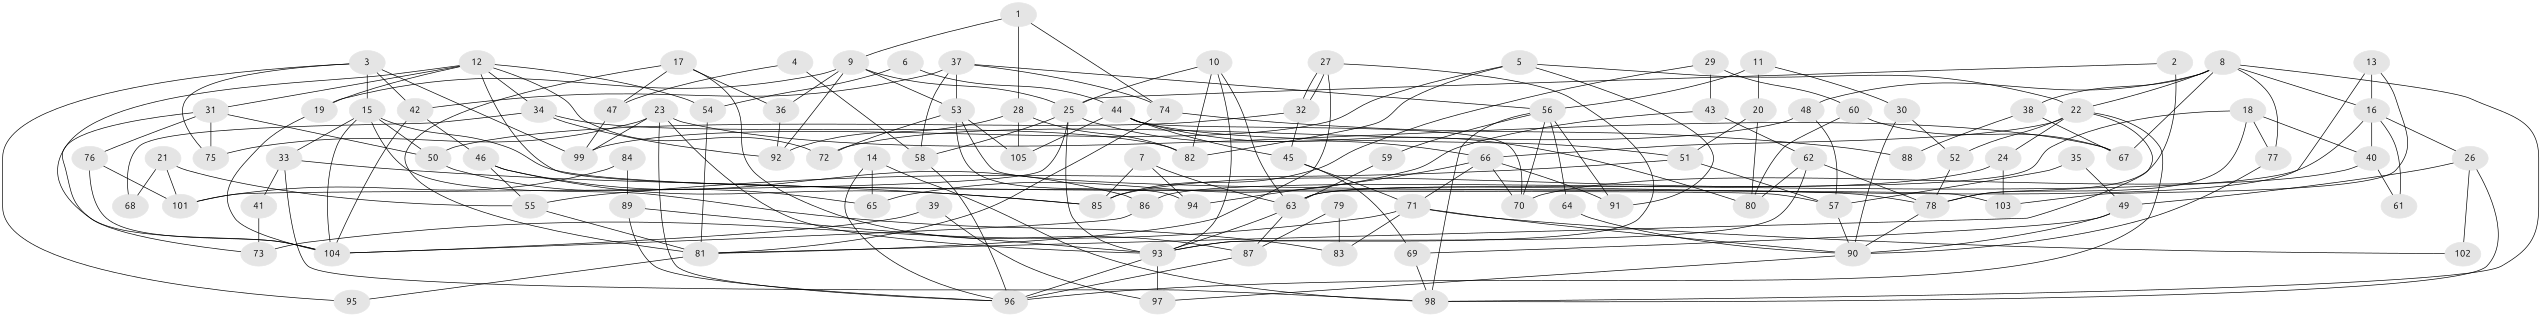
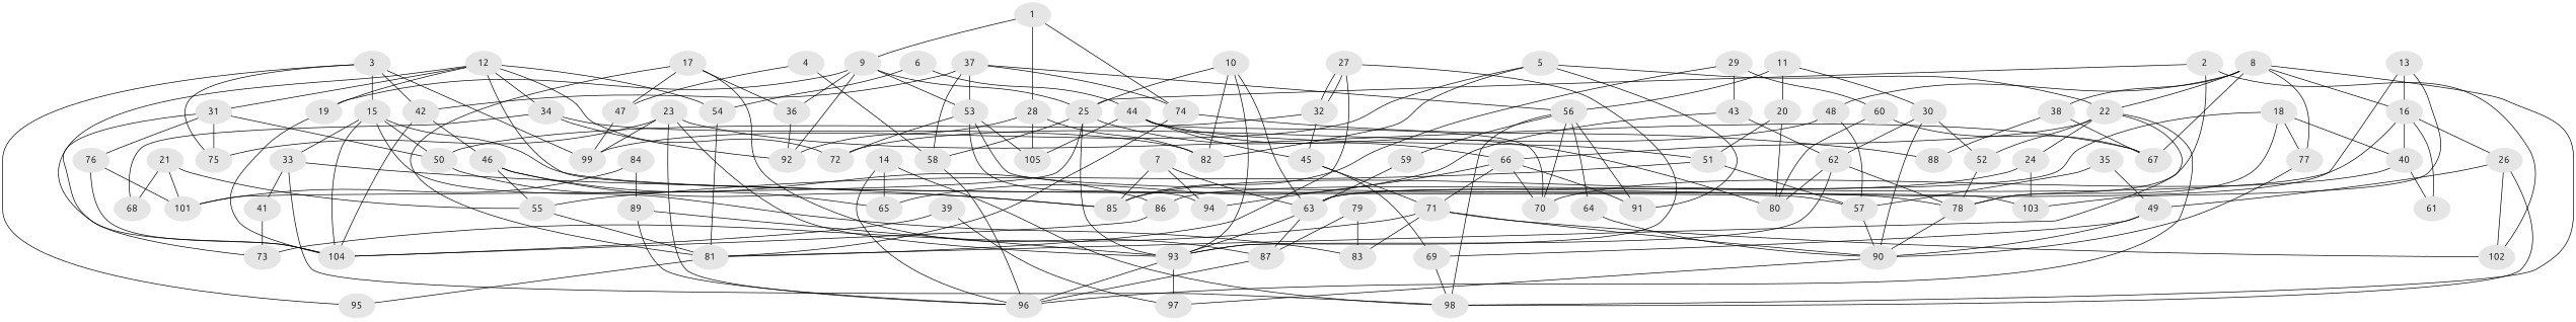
  graph {
    fontname=Ubuntu
    node [color=gray90 fontname=Ubuntu style=filled]
    edge [fontname=Ubuntu]
    1
    9
    28
    74
    25
    19
    36
    92
    53
    82
    n11 [label=105]
    81
    88
    2
    78
    102
    58
    93
    101
    66
    90
    3
    15
    42
    75
    95
    99
    104
    33
    50
    83
    46
    4
    47
    96
    5
    22
    91
    24
    52
    6
    44
    54
    51
    80
    45
    70
    7
    63
    85
    94
    87
    8
    16
    38
    48
    67
    77
    98
    26
    40
    61
    86
    57
    72
    64
    10
    97
    11
    20
    30
    56
    62
    59
    12
    31
    34
    73
    76
    68
    13
    103
    14
    65
    41
    49
    17
    18
    55
    21
    71
    23
    69
    27
    32
    29
    43
    60
    35
    37
    39
    79
    84
    89
    1 -- 9
    1 -- 28
    1 -- 74
    9 -- 25
    9 -- 19
    9 -- 36
    9 -- 92
    9 -- 53
    28 -- 92
    28 -- 82
    28 -- n11
    74 -- 81
    74 -- 88
    25 -- 58
    25 -- 93
    25 -- 101
    25 -- 66
    19 -- 104
    36 -- 92
    53 -- n11
    53 -- 94
    53 -- 72
    53 -- 103
    81 -- 95
    2 -- 25
    2 -- 78
+   2 -- 102
    78 -- 90
    58 -- 96
    93 -- 96
    93 -- 97
    66 -- 91
    66 -- 70
    66 -- 94
    66 -- 71
    90 -- 97
    3 -- 15
    3 -- 42
    3 -- 75
    3 -- 95
    3 -- 99
    15 -- 78
    15 -- 104
    15 -- 33
    15 -- 50
    15 -- 83
    42 -- 104
    42 -- 46
    33 -- 85
    33 -- 98
    33 -- 41
    50 -- 65
    46 -- 85
    46 -- 86
    46 -- 55
    4 -- 58
    4 -- 47
    47 -- 99
    5 -- 82
    5 -- 99
    5 -- 22
    5 -- 91
    22 -- 81
    22 -- 66
    22 -- 96
    22 -- 24
    22 -- 52
    24 -- 85
    24 -- 103
    52 -- 78
    6 -- 44
    6 -- 54
    44 -- n11
    44 -- 51
    44 -- 80
    44 -- 45
    44 -- 70
    54 -- 81
    51 -- 57
    51 -- 55
    45 -- 71
    45 -- 69
    7 -- 63
    7 -- 85
    7 -- 94
    63 -- 93
    63 -- 87
    87 -- 96
    8 -- 22
    8 -- 16
    8 -- 38
    8 -- 48
    8 -- 67
    8 -- 77
    8 -- 98
    16 -- 26
    16 -- 40
    16 -- 61
    16 -- 86
    38 -- 88
    38 -- 67
    48 -- 57
    48 -- 72
    77 -- 90
    26 -- 102
    26 -- 98
    26 -- 49
    40 -- 70
    40 -- 61
    86 -- 104
    57 -- 90
    64 -- 90
    10 -- 25
    10 -- 82
    10 -- 93
    10 -- 63
    11 -- 20
    11 -- 30
    11 -- 56
    20 -- 51
    20 -- 80
    30 -- 90
    30 -- 52
+   30 -- 62
    56 -- 91
    56 -- 70
    56 -- 98
    56 -- 64
    56 -- 59
    62 -- 78
    62 -- 93
    62 -- 80
    59 -- 63
    12 -- 19
    12 -- 104
    12 -- 54
    12 -- 57
    12 -- 72
    12 -- 31
    12 -- 34
    31 -- 75
    31 -- 50
    31 -- 73
    31 -- 76
    34 -- 92
    34 -- 82
    34 -- 68
    76 -- 101
    76 -- 104
    13 -- 63
    13 -- 16
    13 -- 103
    14 -- 96
    14 -- 98
    14 -- 65
    41 -- 73
    49 -- 90
    49 -- 69
    17 -- 36
    17 -- 81
    17 -- 47
    17 -- 87
    18 -- 78
    18 -- 63
    18 -- 77
    18 -- 40
    55 -- 81
    21 -- 101
    21 -- 68
    21 -- 55
    71 -- 102
    71 -- 90
    71 -- 83
    71 -- 73
    23 -- 93
    23 -- 75
    23 -- 99
    23 -- 96
    23 -- 67
    69 -- 98
    27 -- 81
    27 -- 93
    27 -- 32
    27 -- 32
    32 -- 50
    32 -- 45
    29 -- 85
    29 -- 43
    29 -- 60
    43 -- 62
    43 -- 65
    60 -- 80
    60 -- 67
    35 -- 57
    35 -- 49
    37 -- 74
    37 -- 53
    37 -- 58
    37 -- 42
    37 -- 56
    39 -- 104
    39 -- 97
    79 -- 83
    79 -- 87
    84 -- 101
    84 -- 89
    89 -- 93
    89 -- 96
  }
